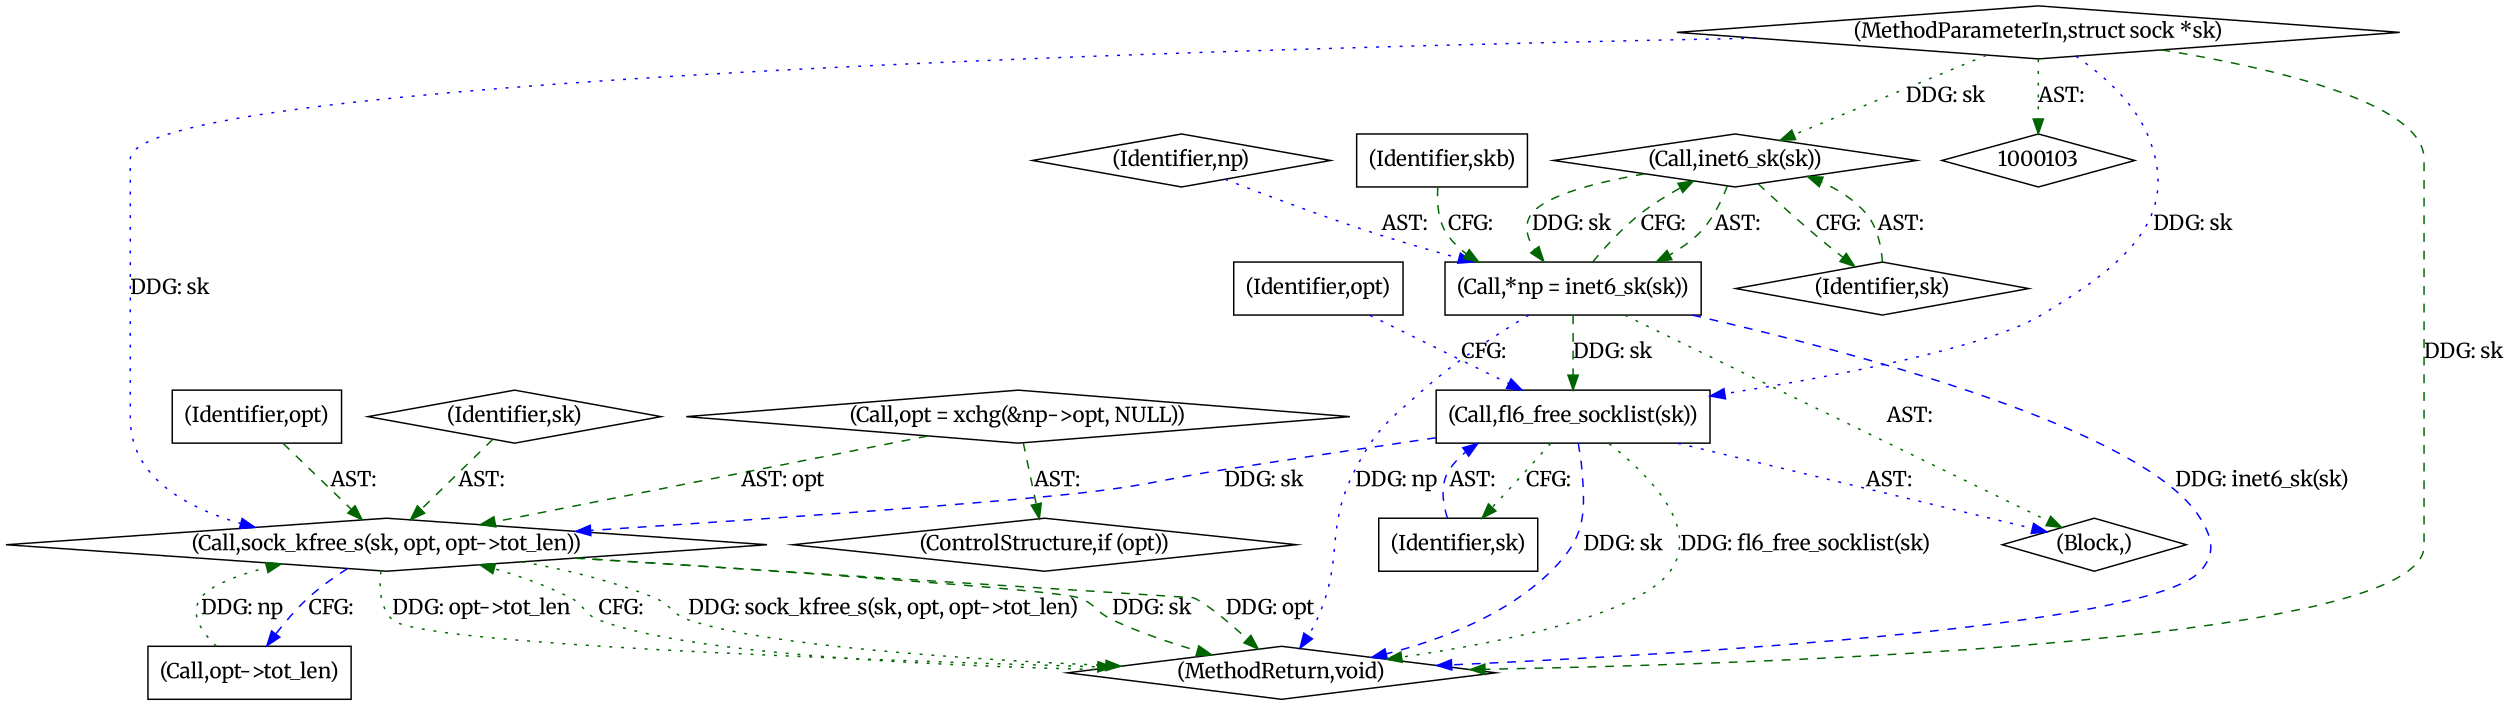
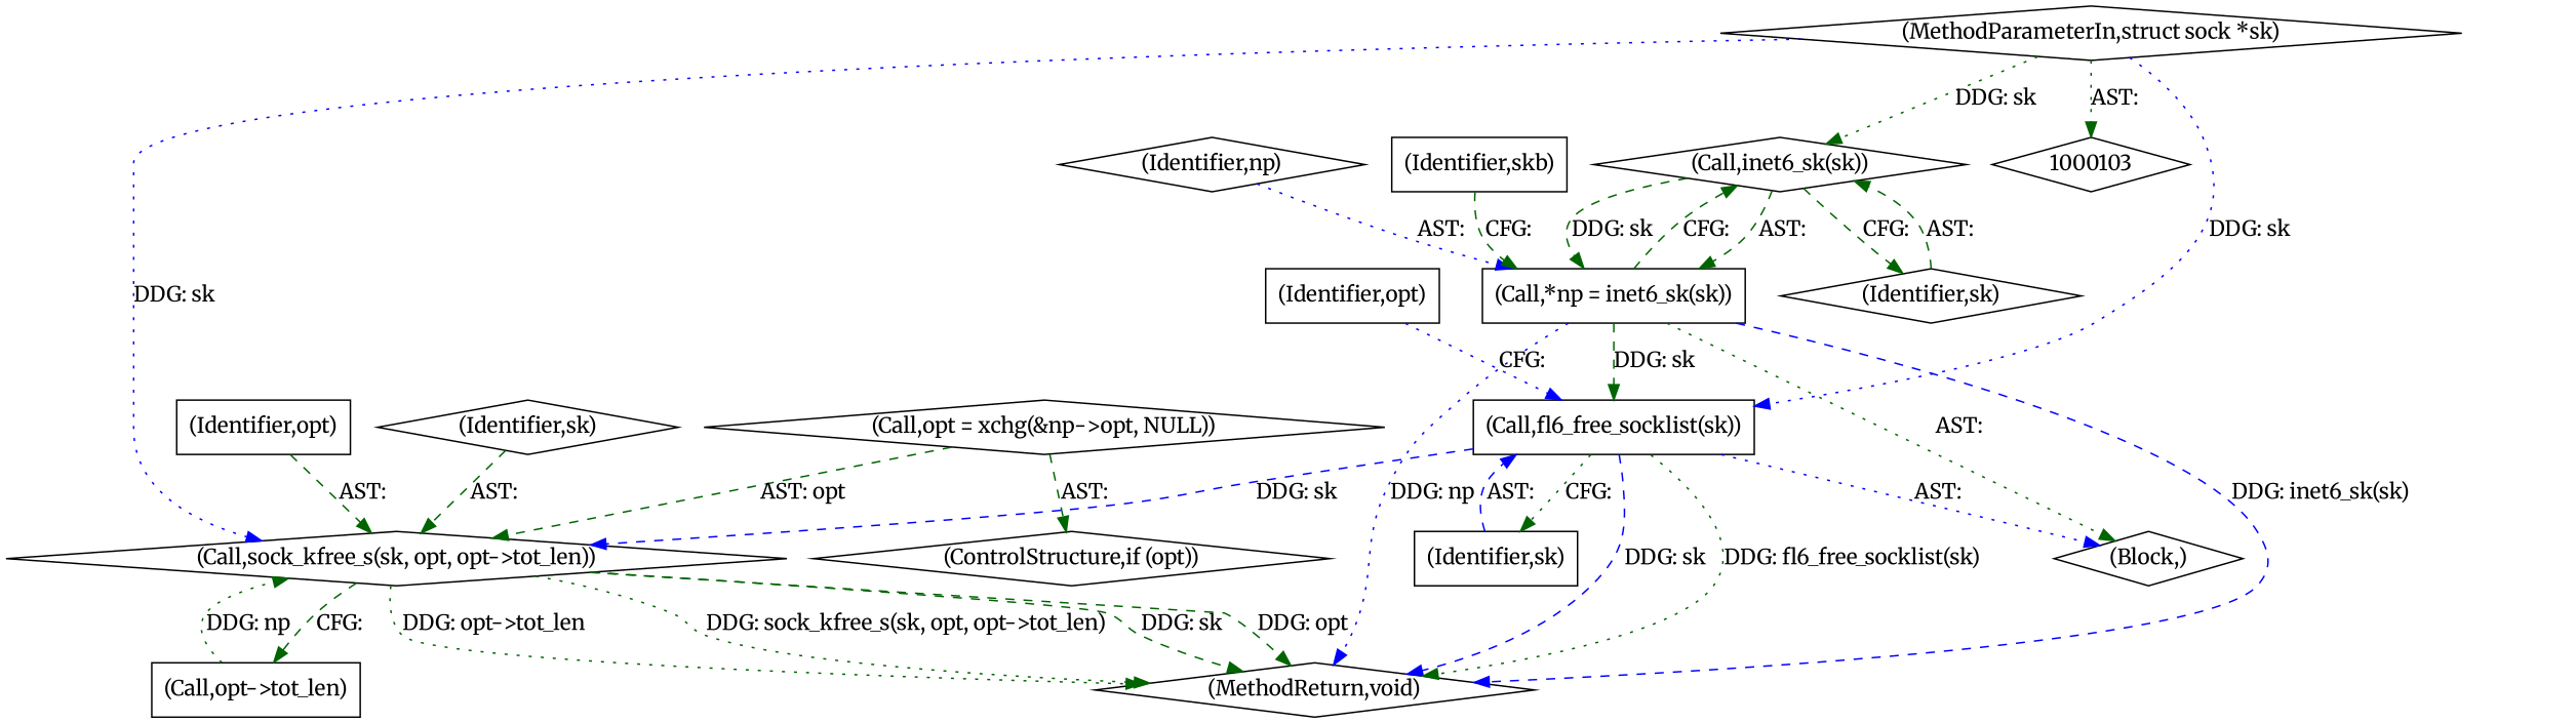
  digraph {
    fontname=Merriweather
    node [fontname=Merriweather shape=diamond]
    edge [color=darkgreen fontname=Merriweather style=dashed]
    n1 [label="(MethodParameterIn,struct sock *sk)"]
    n2 [label="(Call,inet6_sk(sk))"]
    n3 [label="(Call,fl6_free_socklist(sk))" shape=box]
    n4 [label="(Call,sock_kfree_s(sk, opt, opt->tot_len))"]
    n5 [label="(MethodReturn,void)"]
    1000103
    n7 [label="(Call,*np = inet6_sk(sk))" shape=box]
    n8 [label="(Identifier,sk)"]
    n9 [label="(Block,)"]
    n10 [label="(Identifier,sk)" shape=box]
    n11 [label="(Call,opt->tot_len)" shape=box]
    n12 [label="(ControlStructure,if (opt))"]
    n13 [label="(Identifier,sk)"]
    n14 [label="(Identifier,opt)" shape=box]
    n15 [label="(Identifier,np)"]
    n16 [label="(Identifier,opt)" shape=box]
    n17 [label="(Call,opt = xchg(&np->opt, NULL))"]
    n18 [label="(Identifier,skb)" shape=box]
    n1 -> n2 [label="DDG: sk" style=dotted]
    n1 -> n3 [color=blue label="DDG: sk" style=dotted]
    n1 -> n4 [color=blue label="DDG: sk" style=dotted]
-   n1 -> n5 [label="DDG: sk"]
    n1 -> 1000103 [label="AST: " style=dotted]
    n2 -> n7 [label="AST: "]
    n2 -> n7 [label="DDG: sk"]
    n2 -> n8 [label="CFG: "]
    n3 -> n4 [color=blue label="DDG: sk"]
    n3 -> n5 [color=blue label="DDG: sk"]
    n3 -> n5 [label="DDG: fl6_free_socklist(sk)" style=dotted]
    n3 -> n9 [color=blue label="AST: " style=dotted]
    n3 -> n10 [label="CFG: " style=dotted]
    n4 -> n5 [label="DDG: sock_kfree_s(sk, opt, opt->tot_len)" style=dotted]
    n4 -> n5 [label="DDG: sk"]
    n4 -> n5 [label="DDG: opt"]
    n4 -> n5 [label="DDG: opt->tot_len" style=dotted]
-   n4 -> n11 [color=blue label="CFG: "]
-   n5 -> n4 [label="CFG: " style=dotted]
+   n4 -> n11 [label="CFG: "]
    n7 -> n2 [label="CFG: "]
    n7 -> n3 [label="DDG: sk"]
    n7 -> n5 [color=blue label="DDG: np" style=dotted]
    n7 -> n5 [color=blue label="DDG: inet6_sk(sk)"]
    n7 -> n9 [label="AST: " style=dotted]
    n8 -> n2 [label="AST: "]
    n10 -> n3 [color=blue label="AST: "]
    n11 -> n4 [label="DDG: np" style=dotted]
    n13 -> n4 [label="AST: "]
    n14 -> n3 [color=blue label="CFG: " style=dotted]
    n15 -> n7 [color=blue label="AST: " style=dotted]
    n16 -> n4 [label="AST: "]
    n17 -> n4 [label="AST: opt"]
    n17 -> n12 [label="AST: "]
    n18 -> n7 [label="CFG: "]
  }
